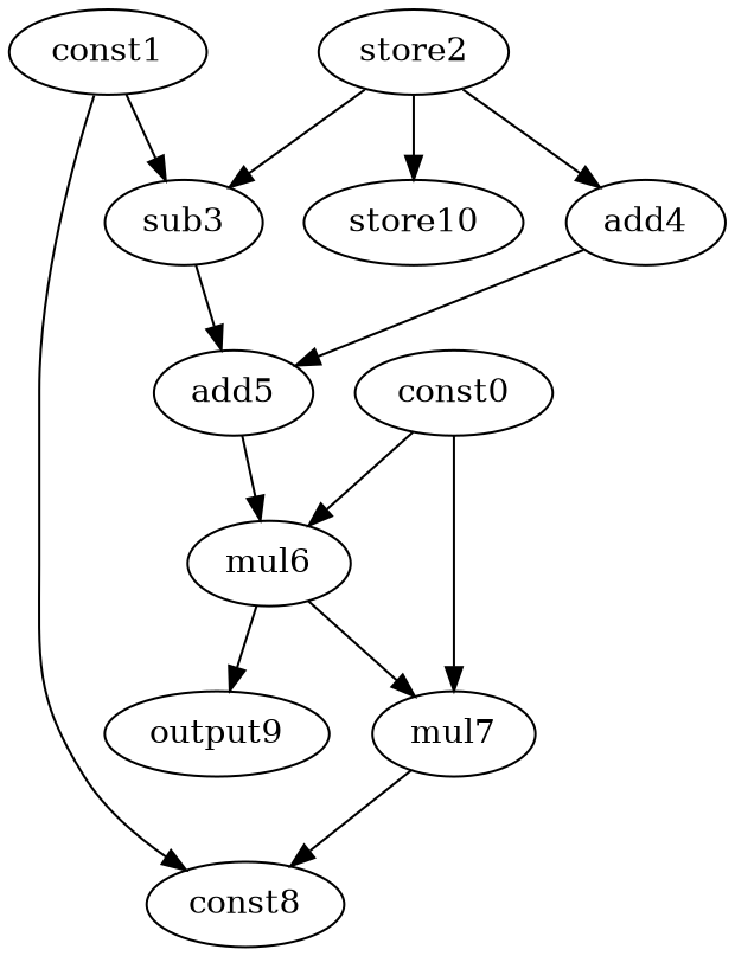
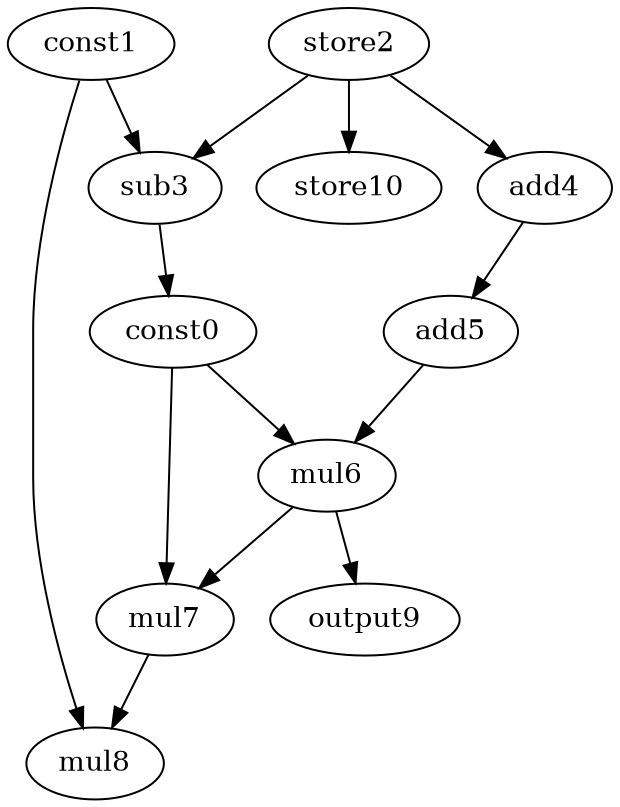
  digraph {
    node [opcode=mul]
    edge [operand=1]
    mul6
    const0 [opcode=const]
    mul7
    output9 [opcode=output]
-   mul8 [label=const8]
+   mul8
    store10 [opcode=store]
    sub3 [opcode=sub]
    const1 [opcode=const]
    add5 [opcode=add]
    add4 [opcode=add]
    n11 [label=store2 opcode=const]
    mul6 -> mul7
    mul6 -> output9 [operand=0]
    const0 -> mul6 [operand=0]
    const0 -> mul7 [operand=0]
    mul7 -> mul8
-   sub3 -> add5 [operand=0]
+   sub3 -> const0 [operand=0]
    const1 -> mul8 [operand=0]
    const1 -> sub3 [operand=0]
    add5 -> mul6
    add4 -> add5
    n11 -> store10
    n11 -> sub3
    n11 -> add4
  }
